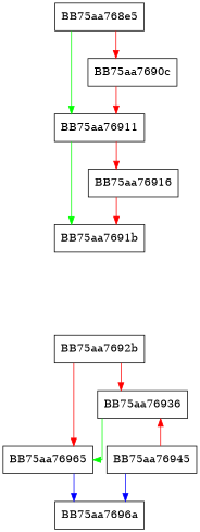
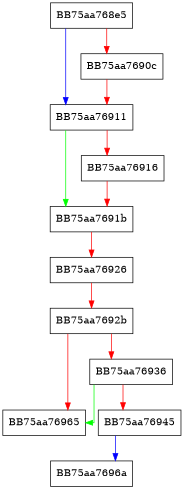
  digraph {
    splines=ortho
    node [shape=box]
    edge [color=red]
    n1 [label=BB75aa768e5]
    BB75aa76911
    BB75aa7690c
    BB75aa7691b
    BB75aa76916
+   BB75aa76926
    BB75aa7692b
    BB75aa76965
    BB75aa76936
    BB75aa7696a
    BB75aa76945
-   n1 -> BB75aa76911 [color=green]
+   n1 -> BB75aa76911 [color=blue]
    n1 -> BB75aa7690c
    BB75aa76911 -> BB75aa7691b [color=green]
    BB75aa76911 -> BB75aa76916
    BB75aa7690c -> BB75aa76911
+   BB75aa7691b -> BB75aa76926
    BB75aa76916 -> BB75aa7691b
+   BB75aa76926 -> BB75aa7692b
    BB75aa7692b -> BB75aa76965
    BB75aa7692b -> BB75aa76936
-   BB75aa76965 -> BB75aa7696a [color=blue]
    BB75aa76936 -> BB75aa76965 [color=green]
-   BB75aa76945 -> BB75aa76936
+   BB75aa76936 -> BB75aa76945
    BB75aa76945 -> BB75aa7696a [color=blue]
  }
